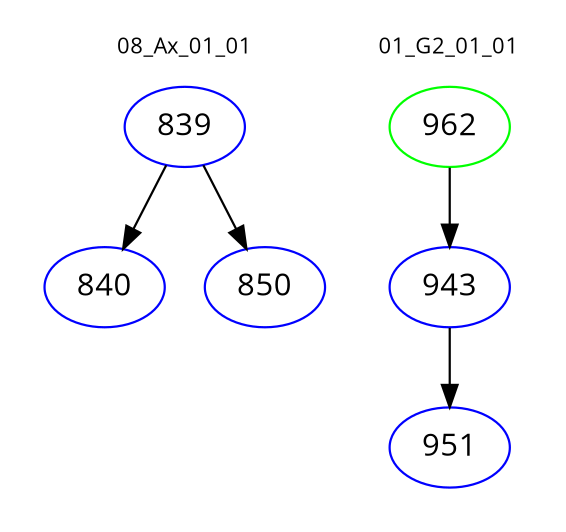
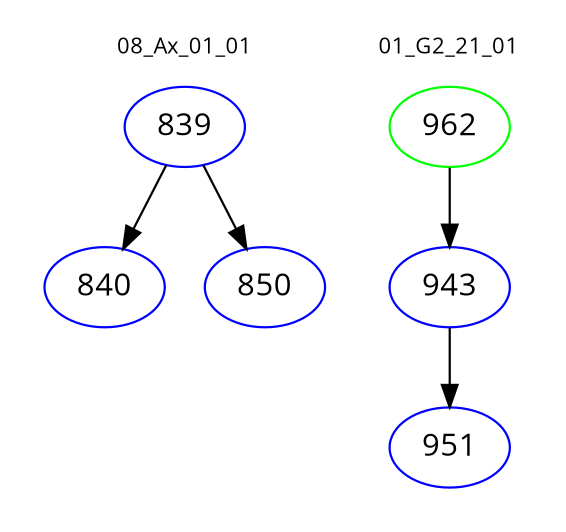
  digraph {
    fontname="Open Sans"
    node [color=blue fontname="Open Sans"]
    edge [color=black fontname="Open Sans"]
    n1 [label=839]
    n2 [label=840]
    n3 [label=850]
    n4 [label=943]
    n5 [label=951]
    n6 [color=green label=962]
    subgraph cluster_1 {
      color=white
      fontsize=10
      label="08_Ax_01_01"
      n1
      n2
      n3
    }
    subgraph cluster_2 {
      color=white
      fontsize=10
-     label="01_G2_01_01"
+     label="01_G2_21_01"
      n4
      n5
      n6
    }
    n1 -> n2
    n1 -> n3
    n4 -> n5
    n6 -> n4
  }
